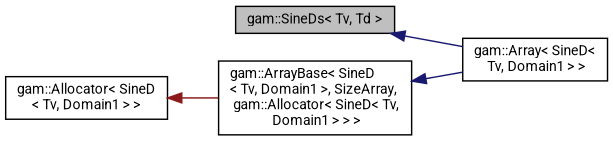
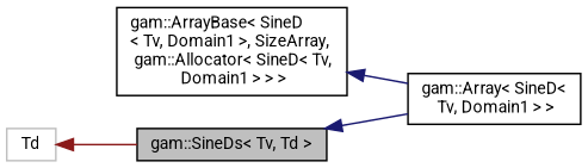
  digraph {
    fontname=Roboto
    rankdir=LR
    node [color=black fontname=Roboto fontsize=10 shape=record]
    edge [color=midnightblue dir=back fontname=Roboto fontsize=10 labelfontname="FreeSans.ttf" labelfontsize=10 style=solid]
    n1 [fillcolor=grey75 fontcolor=black height=0.2 label="gam::SineDs\< Tv, Td \>" style=filled width=0.4]
    n2 [height=0.2 label="gam::Array\< SineD\<\l Tv, Domain1 \> \>" width=0.4]
    n3 [height=0.2 label="gam::ArrayBase\< SineD\l\< Tv, Domain1 \>, SizeArray,\l gam::Allocator\< SineD\< Tv,\l Domain1 \> \> \>" width=0.4]
-   n4 [height=0.2 label="gam::Allocator\< SineD\l\< Tv, Domain1 \> \>" width=0.4]
+   n5 [color=grey75 height=0.2 label=Td width=0.4]
    n1 -> n2
    n3 -> n2
-   n4 -> n3 [color=firebrick4]
+   n5 -> n1 [color=firebrick4]
  }
